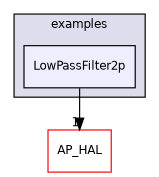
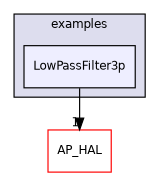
  digraph {
    compound=true
    node [fontname=Helvetica fontsize=10 shape=box style=filled]
-   n1 [fillcolor="#eeeeff" label=LowPassFilter2p pencolor=black]
+   n1 [fillcolor="#eeeeff" label=LowPassFilter3p pencolor=black]
    n2 [color=red fillcolor=white label=AP_HAL]
    subgraph cluster_1 {
      bgcolor="#ddddee"
      fontname=Helvetica
      fontsize=10
      label=examples
      pencolor=black
      n1
    }
    n1 -> n2 [headlabel=1 labeldistance=1.5 labelfontname=Helvetica labelfontsize=10]
  }
